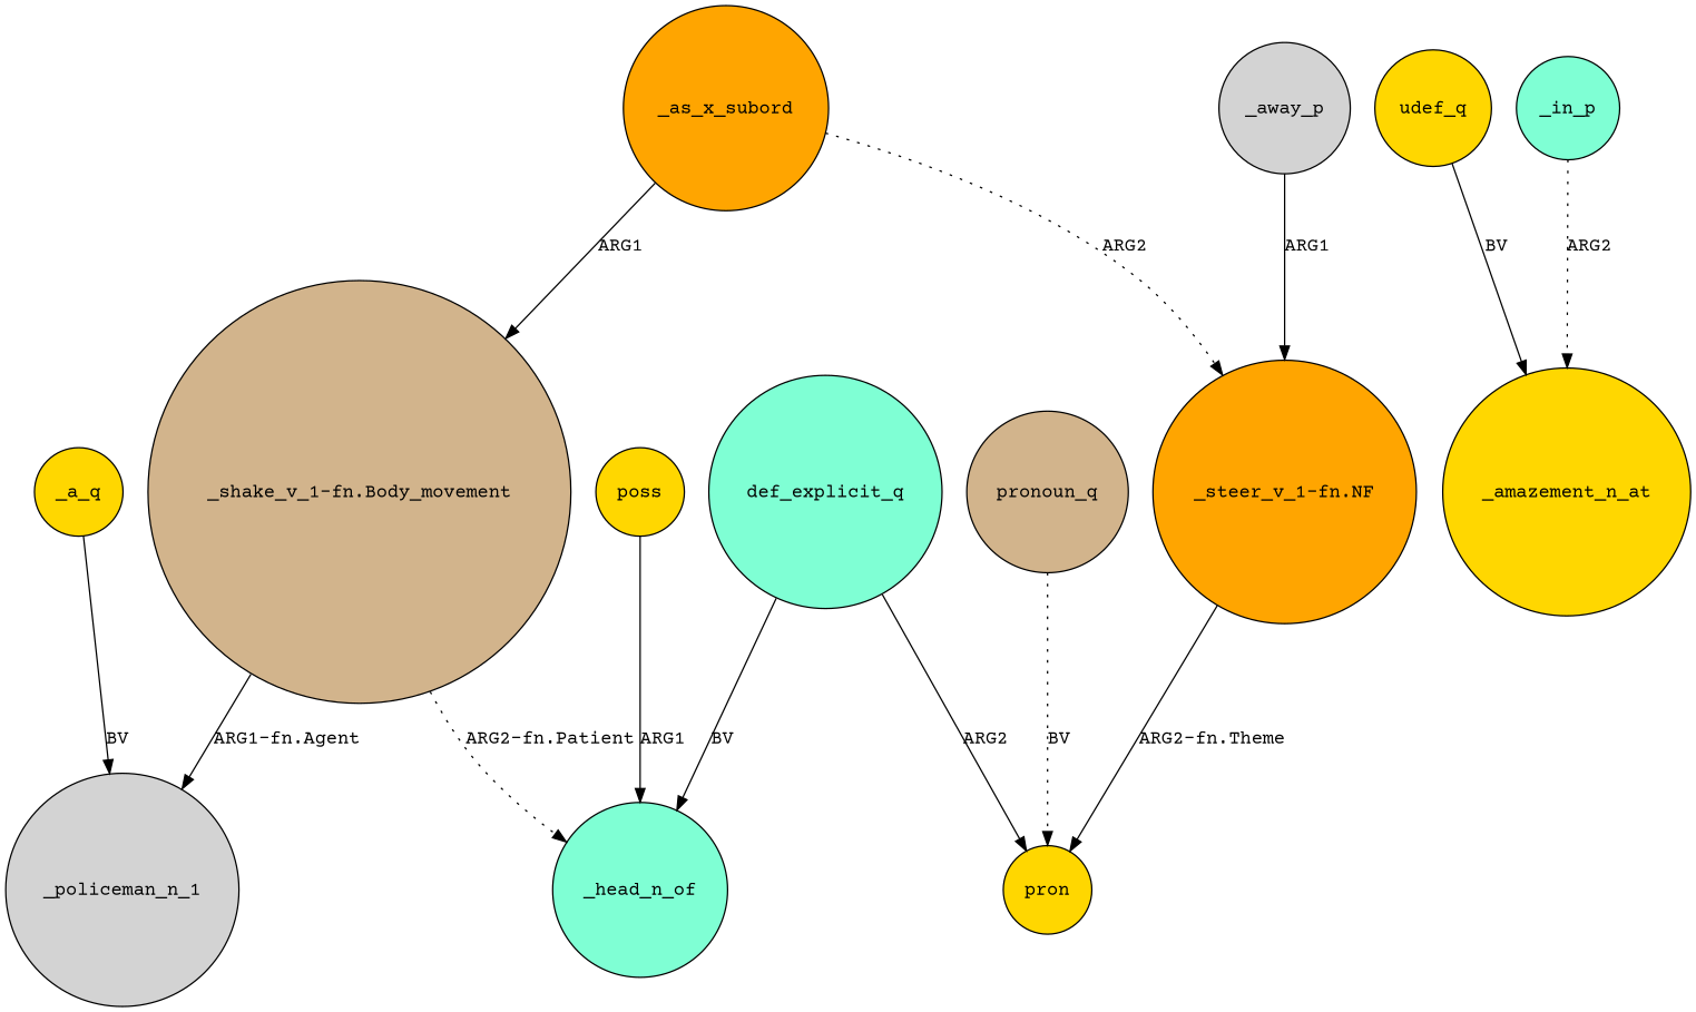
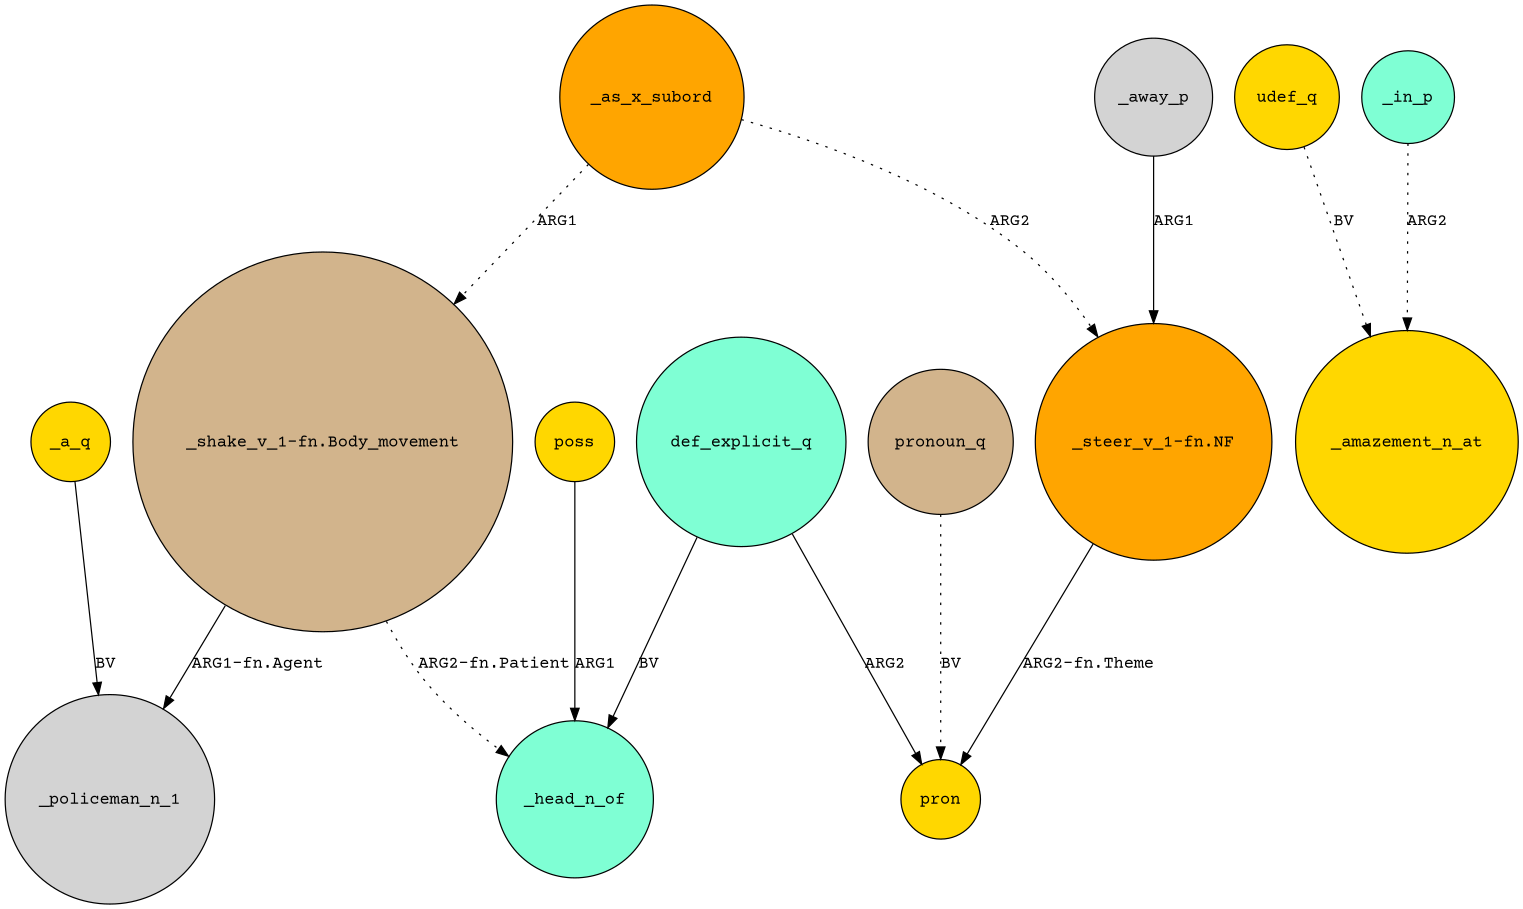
  digraph {
    fontname="Courier Prime"
    node [fillcolor=gold fontname="Courier Prime" shape=circle style=filled]
    edge [fontname="Courier Prime" style=solid]
    def_explicit_q [fillcolor=aquamarine]
    _head_n_of [fillcolor=aquamarine]
    pron
    udef_q
    _amazement_n_at
    _as_x_subord [fillcolor=orange]
    "_steer_v_1-fn.NF" [fillcolor=orange]
    "_shake_v_1-fn.Body_movement" [fillcolor=tan]
    _policeman_n_1 [fillcolor=lightgrey]
    _away_p [fillcolor=lightgrey]
    _a_q
    poss
    _in_p [fillcolor=aquamarine]
    pronoun_q [fillcolor=tan]
    def_explicit_q -> _head_n_of [label=BV]
    def_explicit_q -> pron [label=ARG2]
-   udef_q -> _amazement_n_at [label=BV]
+   udef_q -> _amazement_n_at [label=BV style=dotted]
    _as_x_subord -> "_steer_v_1-fn.NF" [label=ARG2 style=dotted]
-   _as_x_subord -> "_shake_v_1-fn.Body_movement" [label=ARG1]
+   _as_x_subord -> "_shake_v_1-fn.Body_movement" [label=ARG1 style=dotted]
    "_steer_v_1-fn.NF" -> pron [label="ARG2-fn.Theme"]
    "_shake_v_1-fn.Body_movement" -> _head_n_of [label="ARG2-fn.Patient" style=dotted]
    "_shake_v_1-fn.Body_movement" -> _policeman_n_1 [label="ARG1-fn.Agent"]
    _away_p -> "_steer_v_1-fn.NF" [label=ARG1]
    _a_q -> _policeman_n_1 [label=BV]
    poss -> _head_n_of [label=ARG1]
    _in_p -> _amazement_n_at [label=ARG2 style=dotted]
    pronoun_q -> pron [label=BV style=dotted]
  }
